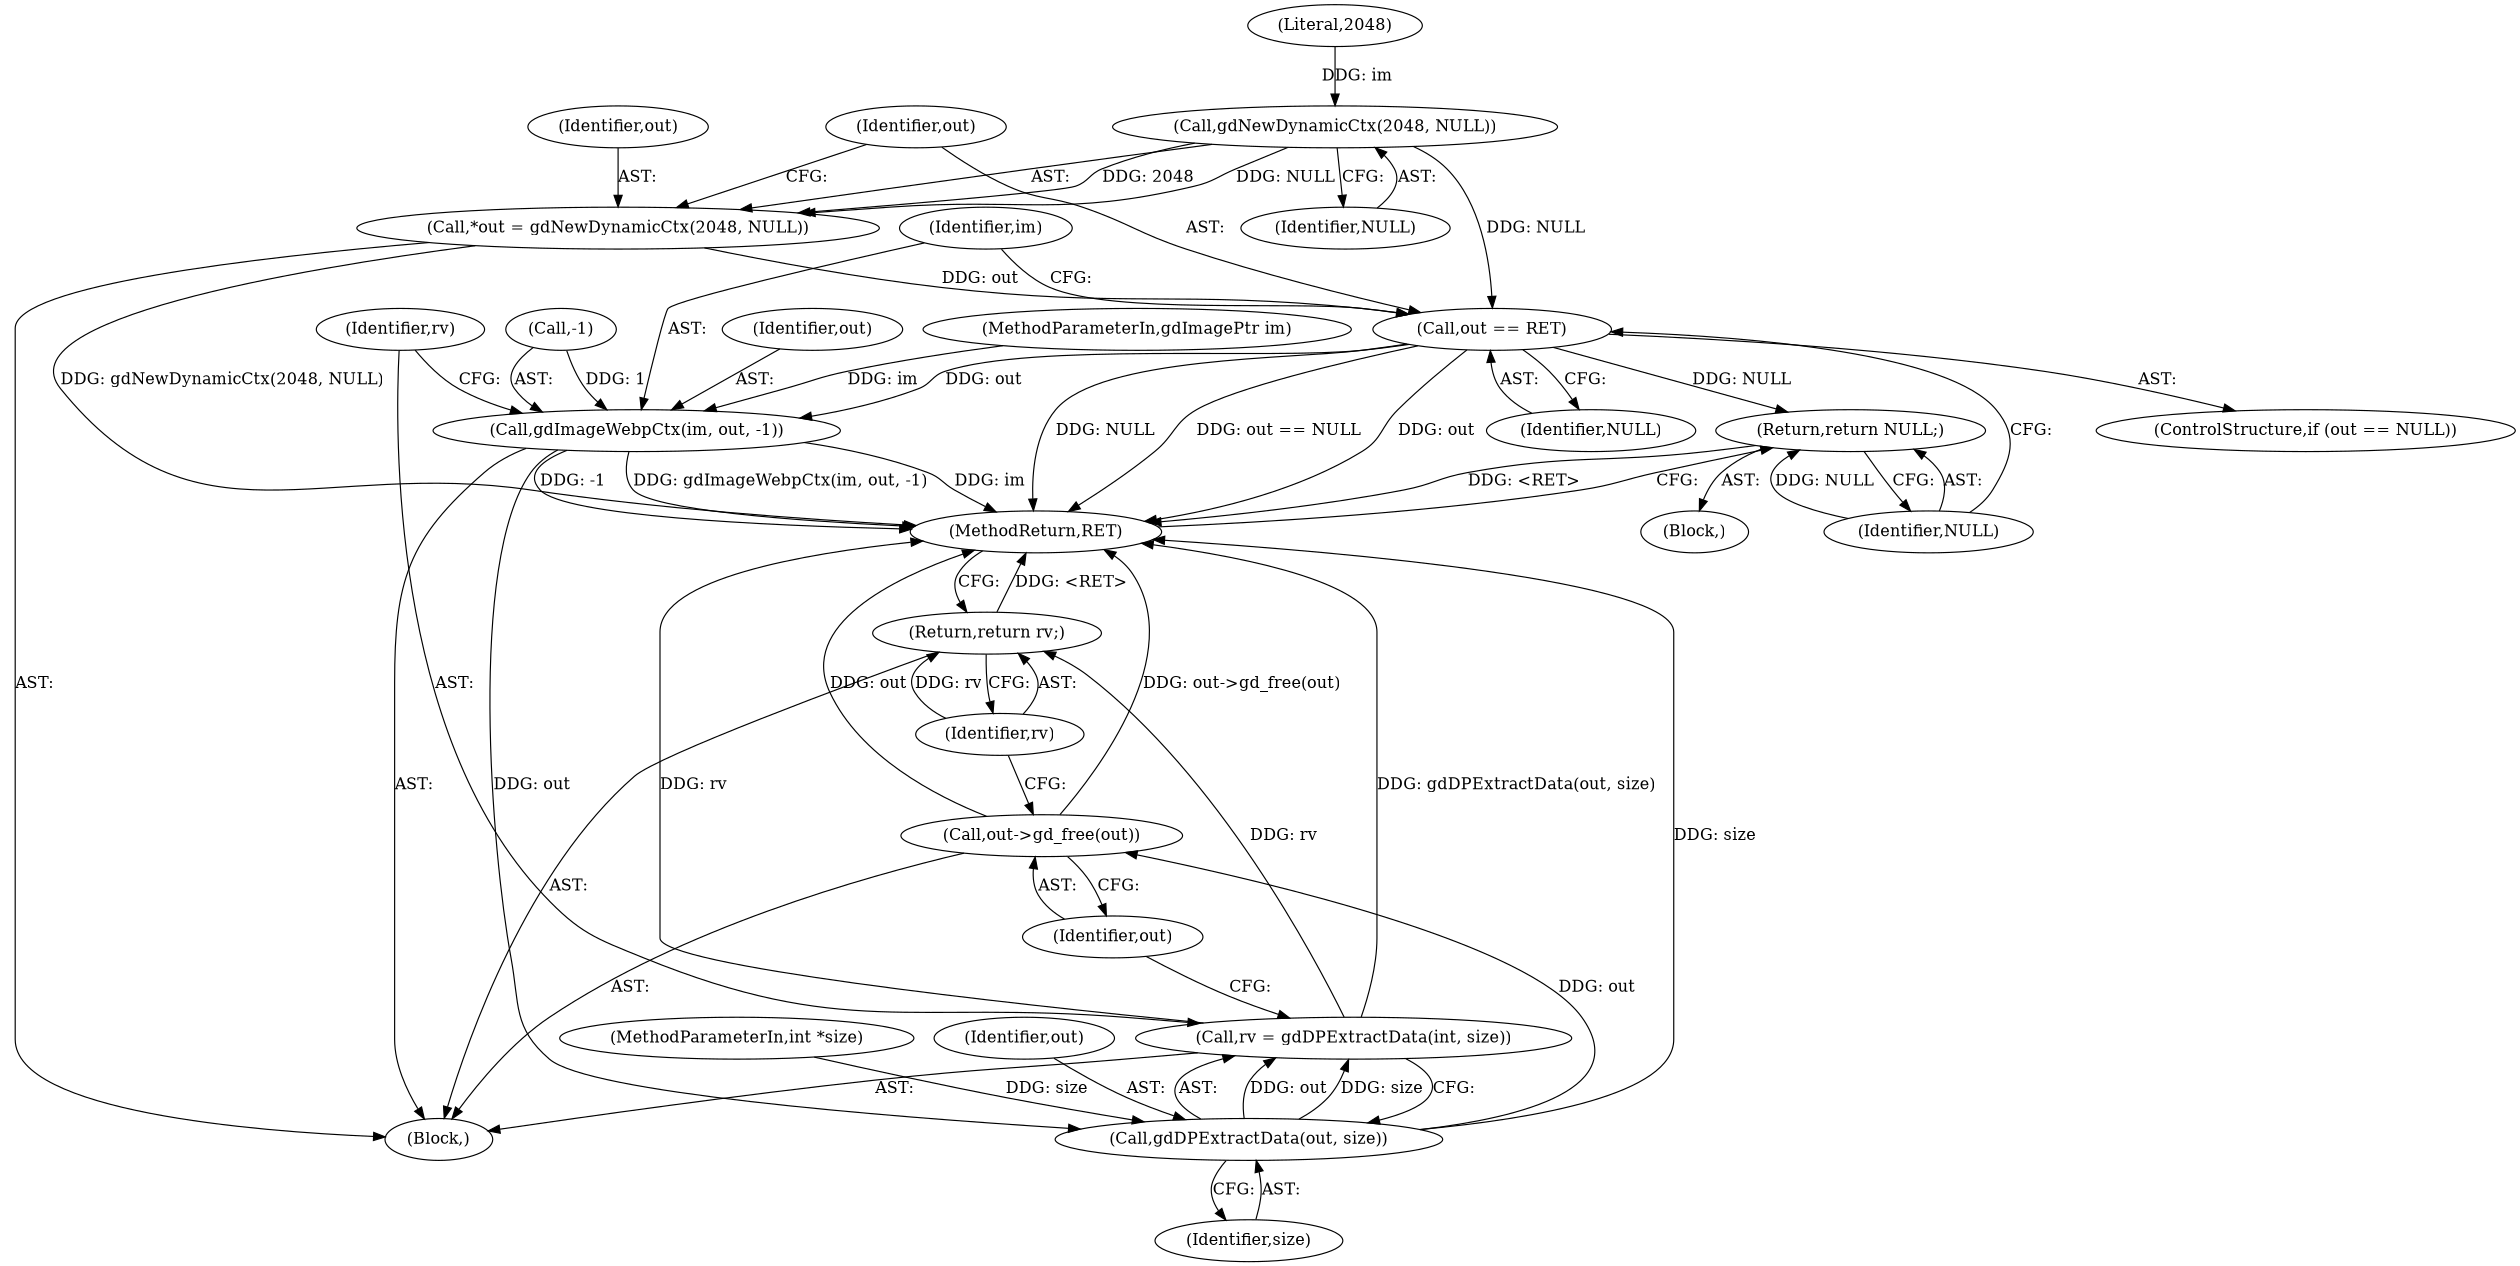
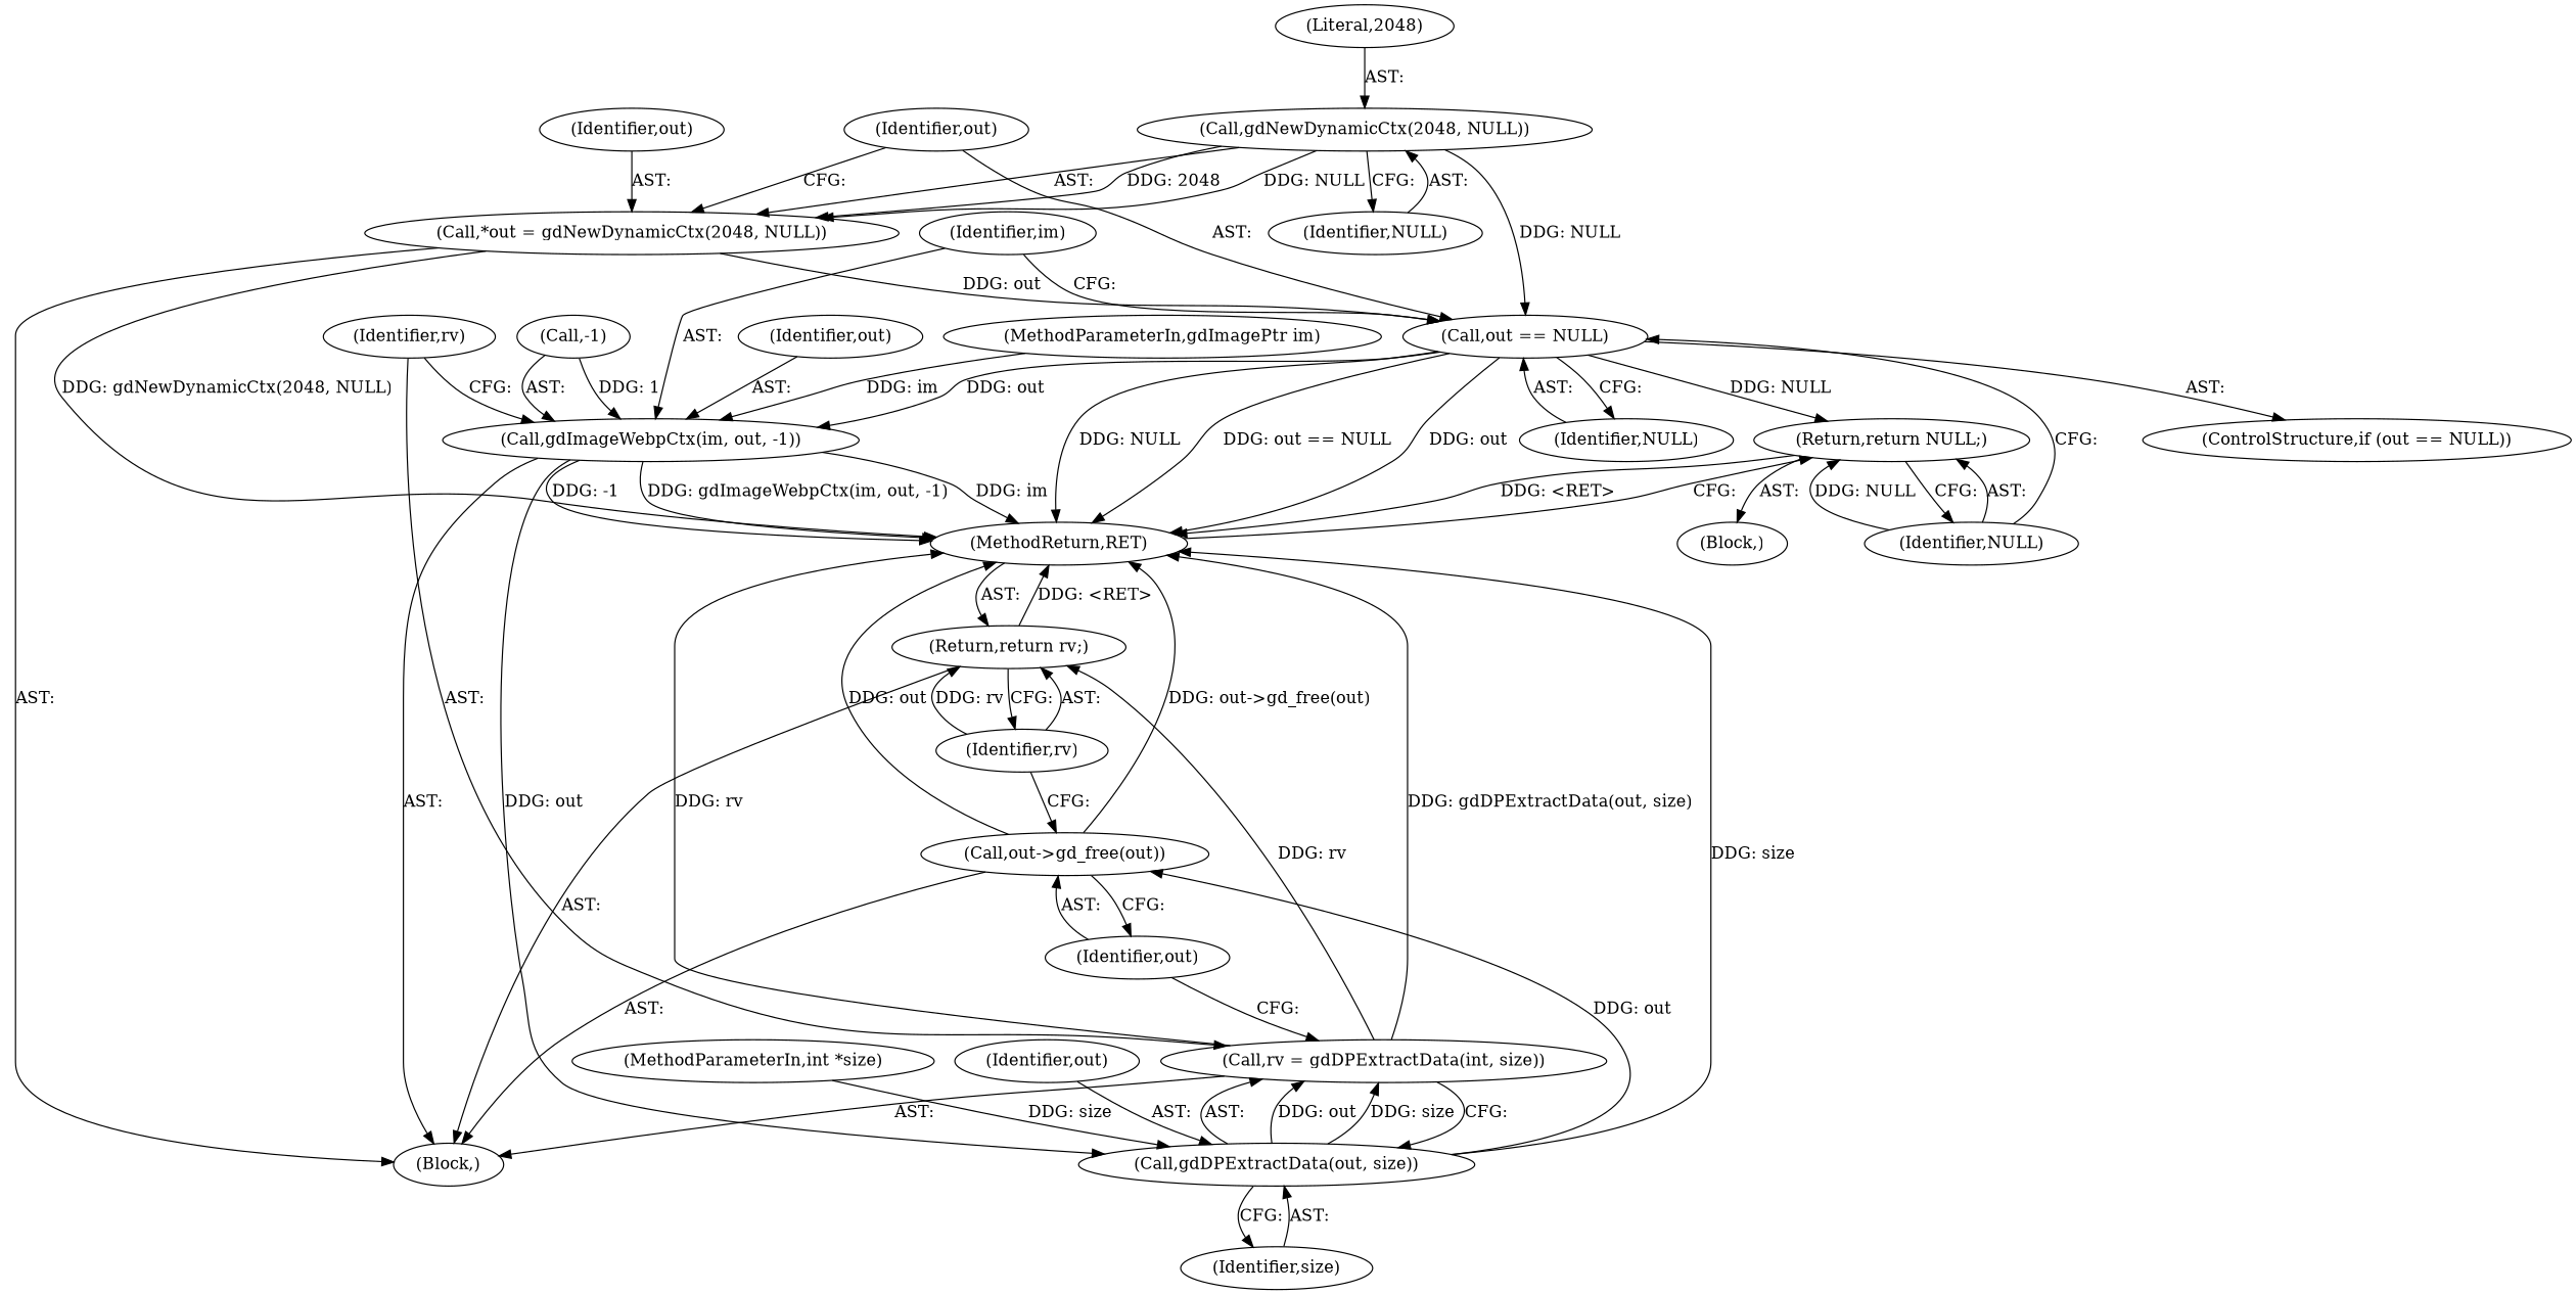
  digraph {
-   n1 [label="(Call,out == RET)"]
+   n1 [label="(Call,out == NULL)"]
    n2 [label="(Return,return NULL;)"]
    n3 [label="(Call,gdImageWebpCtx(im, out, -1))"]
    n4 [label="(ControlStructure,if (out == NULL))"]
    n5 [label="(Identifier,NULL)"]
    n6 [label="(MethodReturn,RET)"]
    n7 [label="(Identifier,NULL)"]
    n8 [label="(Block,)"]
    n9 [label="(Block,)"]
    n10 [label="(Call,gdDPExtractData(out, size))"]
    n11 [label="(Return,return rv;)"]
    n12 [label="(Call,*out = gdNewDynamicCtx(2048, NULL))"]
    n13 [label="(Call,gdNewDynamicCtx(2048, NULL))"]
    n14 [label="(Identifier,NULL)"]
    n15 [label="(Call,rv = gdDPExtractData(int, size))"]
    n16 [label="(Call,out->gd_free(out))"]
    n17 [label="(Identifier,size)"]
    n18 [label="(Call,-1)"]
    n19 [label="(Identifier,out)"]
    n20 [label="(Identifier,rv)"]
    n21 [label="(Literal,2048)"]
    n22 [label="(Identifier,im)"]
    n23 [label="(Identifier,out)"]
    n24 [label="(MethodParameterIn,int *size)"]
    n25 [label="(Identifier,out)"]
    n26 [label="(MethodParameterIn,gdImagePtr im)"]
    n27 [label="(Identifier,out)"]
    n28 [label="(Identifier,out)"]
    n29 [label="(Identifier,rv)"]
    n1 -> n2 [label="DDG: NULL"]
    n1 -> n3 [label="DDG: out"]
    n1 -> n4 [label="AST: "]
    n1 -> n5 [label="CFG: "]
    n1 -> n6 [label="DDG: NULL"]
    n1 -> n6 [label="DDG: out == NULL"]
    n1 -> n6 [label="DDG: out"]
    n2 -> n6 [label="DDG: <RET>"]
    n2 -> n7 [label="CFG: "]
    n2 -> n8 [label="AST: "]
    n3 -> n6 [label="DDG: -1"]
    n3 -> n6 [label="DDG: gdImageWebpCtx(im, out, -1)"]
    n3 -> n6 [label="DDG: im"]
    n3 -> n9 [label="AST: "]
    n3 -> n10 [label="DDG: out"]
    n5 -> n1 [label="AST: "]
    n6 -> n2 [label="CFG: "]
-   n6 -> n11 [label="CFG: "]
+   n6 -> n11 [label="AST: "]
    n7 -> n1 [label="CFG: "]
    n7 -> n2 [label="AST: "]
    n7 -> n2 [label="DDG: NULL"]
    n10 -> n6 [label="DDG: size"]
    n10 -> n15 [label="AST: "]
    n10 -> n15 [label="DDG: out"]
    n10 -> n15 [label="DDG: size"]
    n10 -> n16 [label="DDG: out"]
    n10 -> n17 [label="CFG: "]
    n11 -> n6 [label="DDG: <RET>"]
    n11 -> n9 [label="AST: "]
    n11 -> n20 [label="CFG: "]
    n12 -> n1 [label="DDG: out"]
    n12 -> n6 [label="DDG: gdNewDynamicCtx(2048, NULL)"]
    n12 -> n9 [label="AST: "]
    n13 -> n1 [label="DDG: NULL"]
    n13 -> n12 [label="AST: "]
    n13 -> n12 [label="DDG: 2048"]
    n13 -> n12 [label="DDG: NULL"]
    n13 -> n14 [label="CFG: "]
    n14 -> n13 [label="AST: "]
    n15 -> n6 [label="DDG: gdDPExtractData(out, size)"]
    n15 -> n6 [label="DDG: rv"]
    n15 -> n9 [label="AST: "]
    n15 -> n10 [label="CFG: "]
    n15 -> n11 [label="DDG: rv"]
    n16 -> n6 [label="DDG: out"]
    n16 -> n6 [label="DDG: out->gd_free(out)"]
    n16 -> n9 [label="AST: "]
    n16 -> n19 [label="CFG: "]
    n17 -> n10 [label="AST: "]
    n18 -> n3 [label="AST: "]
    n18 -> n3 [label="DDG: 1"]
    n19 -> n15 [label="CFG: "]
    n19 -> n16 [label="AST: "]
    n20 -> n11 [label="AST: "]
    n20 -> n11 [label="DDG: rv"]
    n20 -> n16 [label="CFG: "]
-   n21 -> n13 [label="DDG: im"]
+   n21 -> n13 [label="AST: "]
    n22 -> n1 [label="CFG: "]
    n22 -> n3 [label="AST: "]
    n23 -> n3 [label="AST: "]
    n24 -> n10 [label="DDG: size"]
    n25 -> n12 [label="AST: "]
    n26 -> n3 [label="DDG: im"]
    n27 -> n10 [label="AST: "]
    n28 -> n1 [label="AST: "]
    n28 -> n12 [label="CFG: "]
    n29 -> n3 [label="CFG: "]
    n29 -> n15 [label="AST: "]
  }
